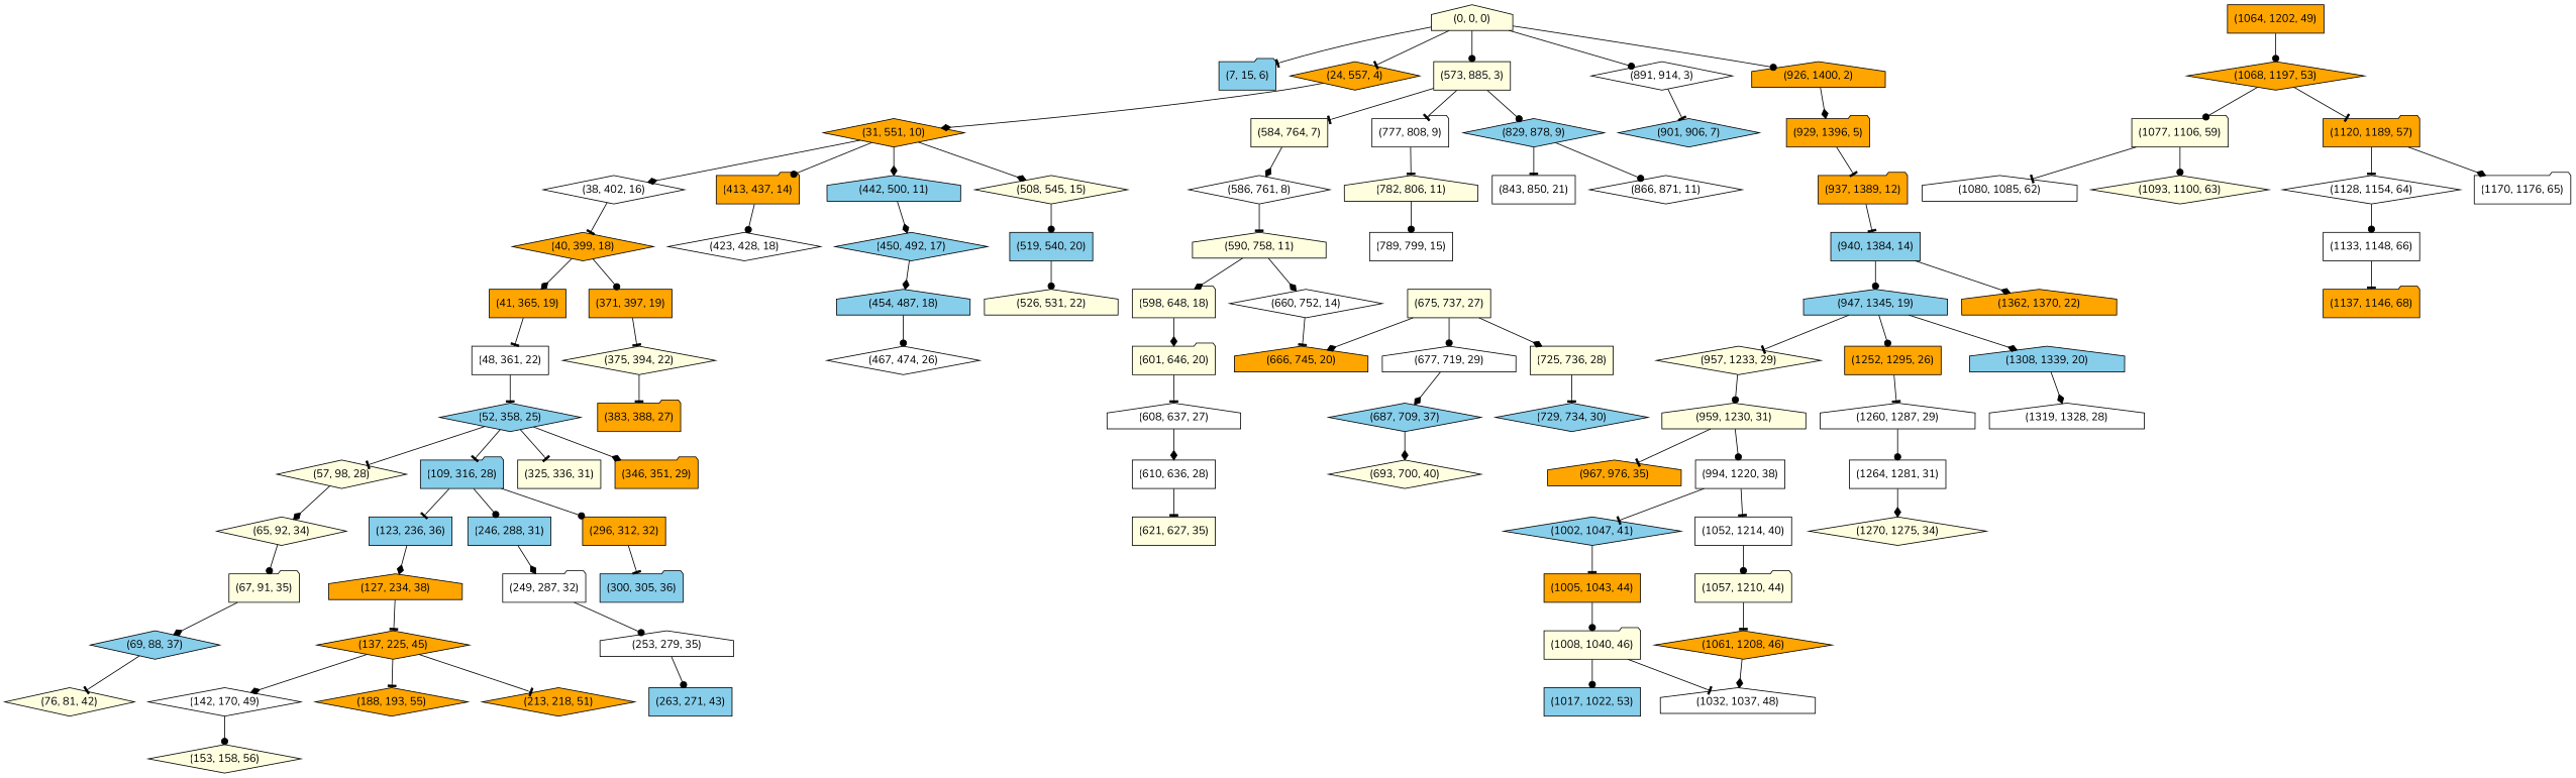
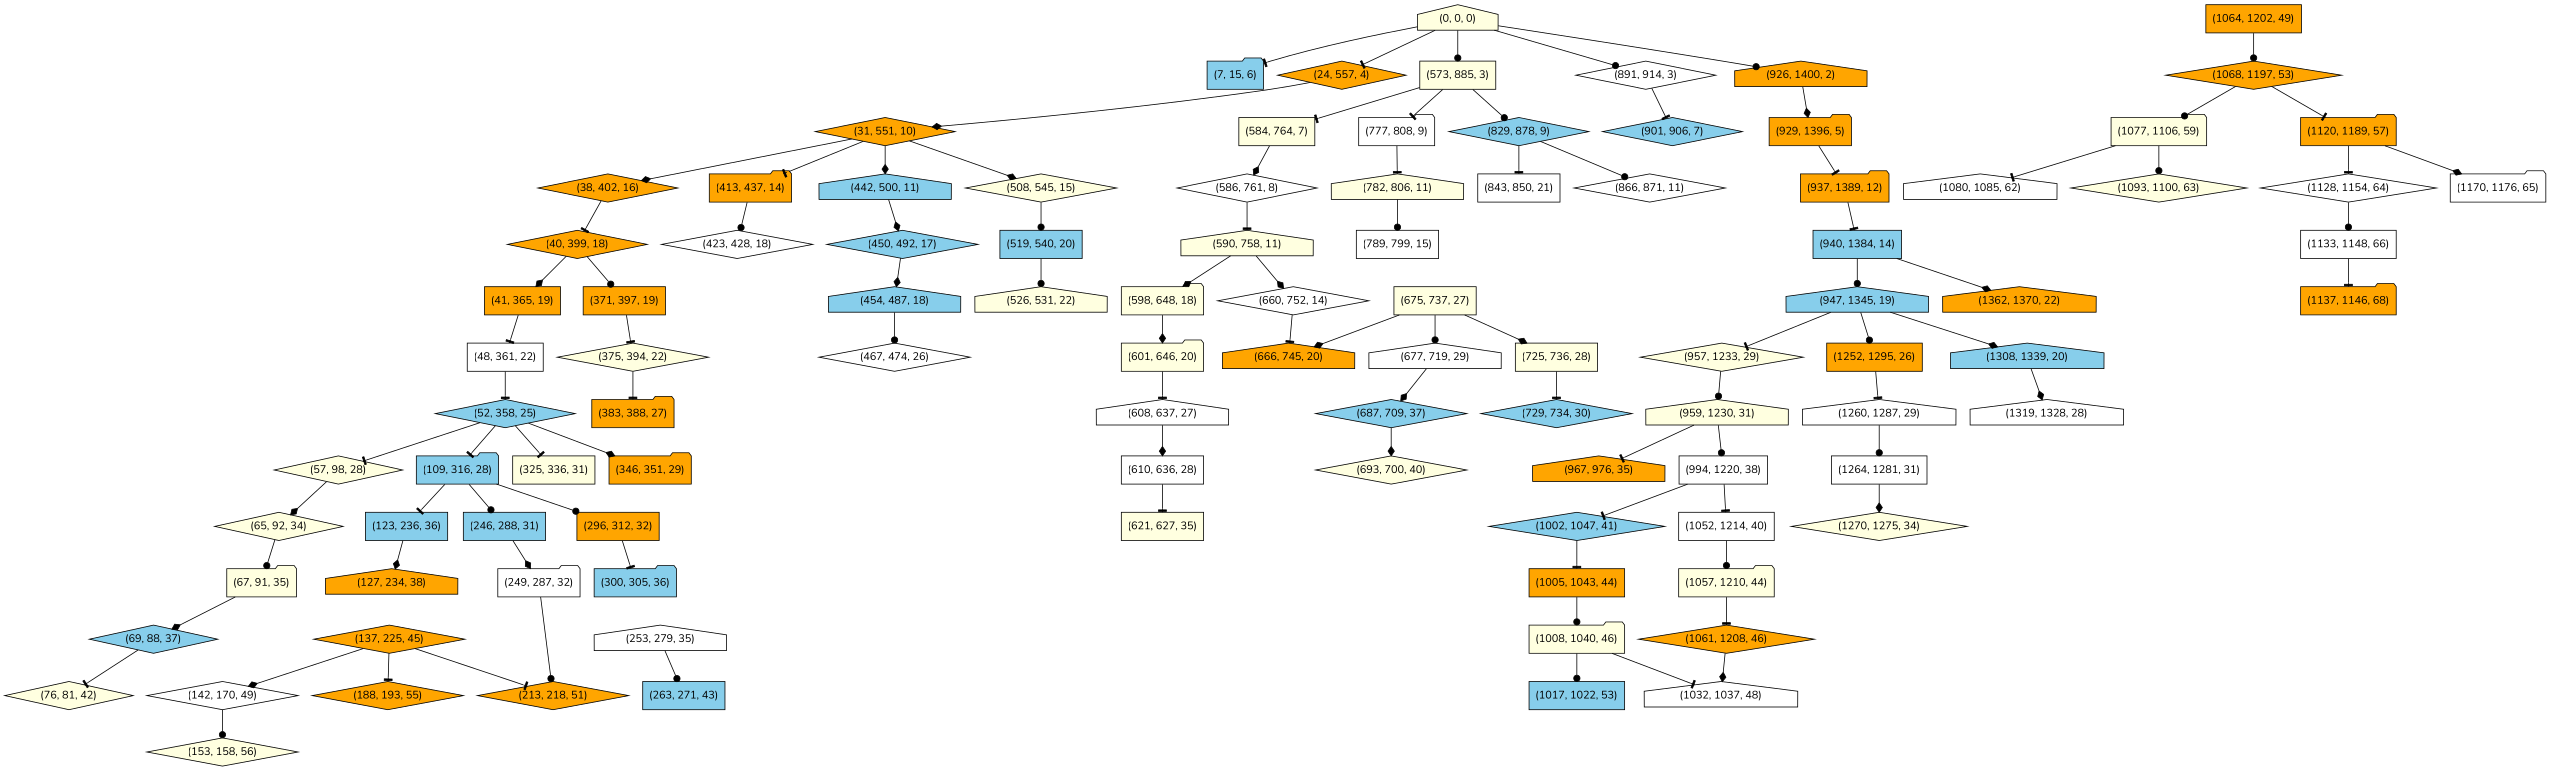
  digraph {
    fontname=Nunito
    node [fillcolor=lightyellow fontname=Nunito shape=diamond style=filled]
    edge [arrowhead=tee fontname=Nunito]
    "(0, 0, 0)" [shape=house]
    n2 [fillcolor=skyblue label="(7, 15, 6)" shape=folder]
    "(24, 557, 4)" [fillcolor=orange]
    "(573, 885, 3)" [shape=box]
    "(891, 914, 3)" [fillcolor=white]
    "(926, 1400, 2)" [fillcolor=orange shape=house]
    "(31, 551, 10)" [fillcolor=orange]
    "(584, 764, 7)" [shape=box]
    "(777, 808, 9)" [fillcolor=white shape=folder]
    "(829, 878, 9)" [fillcolor=skyblue]
    "(901, 906, 7)" [fillcolor=skyblue]
    "(929, 1396, 5)" [fillcolor=orange shape=folder]
-   "(38, 402, 16)" [fillcolor=white]
+   "(38, 402, 16)" [fillcolor=orange]
    "(413, 437, 14)" [fillcolor=orange shape=folder]
    "(442, 500, 11)" [fillcolor=skyblue shape=house]
    "(508, 545, 15)"
    "(40, 399, 18)" [fillcolor=orange]
    "(423, 428, 18)" [fillcolor=white]
    "(450, 492, 17)" [fillcolor=skyblue]
    "(519, 540, 20)" [fillcolor=skyblue shape=box]
    "(41, 365, 19)" [fillcolor=orange shape=box]
    "(371, 397, 19)" [fillcolor=orange shape=box]
    "(48, 361, 22)" [fillcolor=white shape=box]
    "(375, 394, 22)"
    "(52, 358, 25)" [fillcolor=skyblue]
    "(57, 98, 28)"
    "(109, 316, 28)" [fillcolor=skyblue shape=folder]
    "(325, 336, 31)" [shape=box]
    "(346, 351, 29)" [fillcolor=orange shape=folder]
    "(65, 92, 34)"
    "(123, 236, 36)" [fillcolor=skyblue shape=box]
    "(246, 288, 31)" [fillcolor=skyblue shape=box]
    "(296, 312, 32)" [fillcolor=orange shape=box]
    "(67, 91, 35)" [shape=folder]
    "(69, 88, 37)" [fillcolor=skyblue]
    "(76, 81, 42)"
    "(127, 234, 38)" [fillcolor=orange shape=house]
    "(249, 287, 32)" [fillcolor=white shape=folder]
    "(300, 305, 36)" [fillcolor=skyblue shape=folder]
    "(137, 225, 45)" [fillcolor=orange]
    "(142, 170, 49)" [fillcolor=white]
    "(188, 193, 55)" [fillcolor=orange]
    "(213, 218, 51)" [fillcolor=orange]
    "(153, 158, 56)"
    "(253, 279, 35)" [fillcolor=white shape=house]
    "(263, 271, 43)" [fillcolor=skyblue shape=box]
    "(383, 388, 27)" [fillcolor=orange shape=folder]
    "(454, 487, 18)" [fillcolor=skyblue shape=house]
    "(467, 474, 26)" [fillcolor=white]
    "(526, 531, 22)" [shape=house]
    "(586, 761, 8)" [fillcolor=white]
    "(782, 806, 11)" [shape=house]
    "(843, 850, 21)" [fillcolor=white shape=box]
    "(866, 871, 11)" [fillcolor=white]
    "(590, 758, 11)" [shape=house]
    "(598, 648, 18)" [shape=folder]
    "(660, 752, 14)" [fillcolor=white]
    "(601, 646, 20)" [shape=folder]
    "(666, 745, 20)" [fillcolor=orange shape=house]
    "(608, 637, 27)" [fillcolor=white shape=house]
    "(610, 636, 28)" [fillcolor=white shape=box]
    "(621, 627, 35)" [shape=box]
    "(675, 737, 27)" [shape=box]
    "(677, 719, 29)" [fillcolor=white shape=house]
    "(725, 736, 28)" [shape=box]
    "(687, 709, 37)" [fillcolor=skyblue]
    "(729, 734, 30)" [fillcolor=skyblue]
    "(693, 700, 40)"
    "(789, 799, 15)" [fillcolor=white shape=box]
    "(937, 1389, 12)" [fillcolor=orange shape=folder]
    "(940, 1384, 14)" [fillcolor=skyblue shape=box]
    "(947, 1345, 19)" [fillcolor=skyblue shape=house]
    "(1362, 1370, 22)" [fillcolor=orange shape=house]
    "(957, 1233, 29)"
    "(1252, 1295, 26)" [fillcolor=orange shape=box]
    "(1308, 1339, 20)" [fillcolor=skyblue shape=house]
    "(959, 1230, 31)" [shape=house]
    "(1260, 1287, 29)" [fillcolor=white shape=house]
    "(1319, 1328, 28)" [fillcolor=white shape=house]
    "(967, 976, 35)" [fillcolor=orange shape=house]
    "(994, 1220, 38)" [fillcolor=white shape=box]
    "(1002, 1047, 41)" [fillcolor=skyblue]
    "(1052, 1214, 40)" [fillcolor=white shape=box]
    "(1005, 1043, 44)" [fillcolor=orange shape=box]
    "(1057, 1210, 44)" [shape=folder]
    "(1008, 1040, 46)" [shape=folder]
    "(1017, 1022, 53)" [fillcolor=skyblue shape=box]
    "(1032, 1037, 48)" [fillcolor=white shape=house]
    "(1061, 1208, 46)" [fillcolor=orange]
    "(1064, 1202, 49)" [fillcolor=orange shape=box]
    "(1068, 1197, 53)" [fillcolor=orange]
    "(1077, 1106, 59)" [shape=folder]
    "(1120, 1189, 57)" [fillcolor=orange shape=folder]
    "(1080, 1085, 62)" [fillcolor=white shape=house]
    "(1093, 1100, 63)"
    "(1128, 1154, 64)" [fillcolor=white]
    "(1170, 1176, 65)" [fillcolor=white shape=folder]
    "(1133, 1148, 66)" [fillcolor=white shape=box]
    "(1137, 1146, 68)" [fillcolor=orange shape=folder]
    "(1264, 1281, 31)" [fillcolor=white shape=box]
    "(1270, 1275, 34)"
    "(0, 0, 0)" -> n2
    "(0, 0, 0)" -> "(24, 557, 4)"
    "(0, 0, 0)" -> "(573, 885, 3)" [arrowhead=dot]
    "(0, 0, 0)" -> "(891, 914, 3)" [arrowhead=dot]
    "(0, 0, 0)" -> "(926, 1400, 2)" [arrowhead=dot]
    "(24, 557, 4)" -> "(31, 551, 10)" [arrowhead=diamond]
    "(573, 885, 3)" -> "(584, 764, 7)"
    "(573, 885, 3)" -> "(777, 808, 9)"
    "(573, 885, 3)" -> "(829, 878, 9)" [arrowhead=dot]
    "(891, 914, 3)" -> "(901, 906, 7)"
    "(926, 1400, 2)" -> "(929, 1396, 5)" [arrowhead=diamond]
    "(31, 551, 10)" -> "(38, 402, 16)" [arrowhead=diamond]
-   "(31, 551, 10)" -> "(413, 437, 14)" [arrowhead=dot]
+   "(31, 551, 10)" -> "(413, 437, 14)"
    "(31, 551, 10)" -> "(442, 500, 11)" [arrowhead=diamond]
    "(31, 551, 10)" -> "(508, 545, 15)" [arrowhead=diamond]
    "(584, 764, 7)" -> "(586, 761, 8)" [arrowhead=diamond]
    "(777, 808, 9)" -> "(782, 806, 11)"
    "(829, 878, 9)" -> "(843, 850, 21)"
    "(829, 878, 9)" -> "(866, 871, 11)" [arrowhead=dot]
    "(929, 1396, 5)" -> "(937, 1389, 12)"
    "(38, 402, 16)" -> "(40, 399, 18)"
    "(413, 437, 14)" -> "(423, 428, 18)" [arrowhead=dot]
    "(442, 500, 11)" -> "(450, 492, 17)" [arrowhead=diamond]
    "(508, 545, 15)" -> "(519, 540, 20)" [arrowhead=dot]
    "(40, 399, 18)" -> "(41, 365, 19)" [arrowhead=diamond]
    "(40, 399, 18)" -> "(371, 397, 19)" [arrowhead=dot]
    "(450, 492, 17)" -> "(454, 487, 18)" [arrowhead=diamond]
    "(519, 540, 20)" -> "(526, 531, 22)" [arrowhead=dot]
    "(41, 365, 19)" -> "(48, 361, 22)"
    "(371, 397, 19)" -> "(375, 394, 22)"
    "(48, 361, 22)" -> "(52, 358, 25)"
    "(375, 394, 22)" -> "(383, 388, 27)"
    "(52, 358, 25)" -> "(57, 98, 28)"
    "(52, 358, 25)" -> "(109, 316, 28)"
    "(52, 358, 25)" -> "(325, 336, 31)"
    "(52, 358, 25)" -> "(346, 351, 29)" [arrowhead=diamond]
    "(57, 98, 28)" -> "(65, 92, 34)" [arrowhead=diamond]
    "(109, 316, 28)" -> "(123, 236, 36)"
    "(109, 316, 28)" -> "(246, 288, 31)" [arrowhead=dot]
    "(109, 316, 28)" -> "(296, 312, 32)" [arrowhead=dot]
    "(65, 92, 34)" -> "(67, 91, 35)" [arrowhead=dot]
    "(123, 236, 36)" -> "(127, 234, 38)" [arrowhead=diamond]
    "(246, 288, 31)" -> "(249, 287, 32)" [arrowhead=diamond]
    "(296, 312, 32)" -> "(300, 305, 36)"
    "(67, 91, 35)" -> "(69, 88, 37)" [arrowhead=diamond]
    "(69, 88, 37)" -> "(76, 81, 42)"
-   "(127, 234, 38)" -> "(137, 225, 45)"
-   "(249, 287, 32)" -> "(253, 279, 35)" [arrowhead=dot]
+   "(249, 287, 32)" -> "(213, 218, 51)" [arrowhead=dot]
    "(137, 225, 45)" -> "(142, 170, 49)" [arrowhead=diamond]
    "(137, 225, 45)" -> "(188, 193, 55)"
    "(137, 225, 45)" -> "(213, 218, 51)"
    "(142, 170, 49)" -> "(153, 158, 56)" [arrowhead=dot]
    "(253, 279, 35)" -> "(263, 271, 43)" [arrowhead=dot]
    "(454, 487, 18)" -> "(467, 474, 26)" [arrowhead=dot]
    "(586, 761, 8)" -> "(590, 758, 11)"
    "(782, 806, 11)" -> "(789, 799, 15)" [arrowhead=dot]
    "(590, 758, 11)" -> "(598, 648, 18)" [arrowhead=diamond]
    "(590, 758, 11)" -> "(660, 752, 14)" [arrowhead=diamond]
    "(598, 648, 18)" -> "(601, 646, 20)" [arrowhead=diamond]
    "(660, 752, 14)" -> "(666, 745, 20)"
    "(601, 646, 20)" -> "(608, 637, 27)"
    "(608, 637, 27)" -> "(610, 636, 28)" [arrowhead=diamond]
    "(610, 636, 28)" -> "(621, 627, 35)"
    "(675, 737, 27)" -> "(666, 745, 20)" [arrowhead=diamond]
    "(675, 737, 27)" -> "(677, 719, 29)" [arrowhead=dot]
    "(675, 737, 27)" -> "(725, 736, 28)" [arrowhead=diamond]
    "(677, 719, 29)" -> "(687, 709, 37)" [arrowhead=diamond]
    "(725, 736, 28)" -> "(729, 734, 30)"
    "(687, 709, 37)" -> "(693, 700, 40)" [arrowhead=diamond]
    "(937, 1389, 12)" -> "(940, 1384, 14)"
    "(940, 1384, 14)" -> "(947, 1345, 19)" [arrowhead=dot]
    "(940, 1384, 14)" -> "(1362, 1370, 22)" [arrowhead=diamond]
    "(947, 1345, 19)" -> "(957, 1233, 29)"
    "(947, 1345, 19)" -> "(1252, 1295, 26)" [arrowhead=dot]
    "(947, 1345, 19)" -> "(1308, 1339, 20)" [arrowhead=diamond]
    "(957, 1233, 29)" -> "(959, 1230, 31)" [arrowhead=dot]
    "(1252, 1295, 26)" -> "(1260, 1287, 29)"
    "(1308, 1339, 20)" -> "(1319, 1328, 28)" [arrowhead=diamond]
    "(959, 1230, 31)" -> "(967, 976, 35)"
    "(959, 1230, 31)" -> "(994, 1220, 38)" [arrowhead=dot]
    "(1260, 1287, 29)" -> "(1264, 1281, 31)" [arrowhead=dot]
    "(994, 1220, 38)" -> "(1002, 1047, 41)"
    "(994, 1220, 38)" -> "(1052, 1214, 40)"
    "(1002, 1047, 41)" -> "(1005, 1043, 44)"
    "(1052, 1214, 40)" -> "(1057, 1210, 44)" [arrowhead=dot]
    "(1005, 1043, 44)" -> "(1008, 1040, 46)" [arrowhead=dot]
    "(1057, 1210, 44)" -> "(1061, 1208, 46)"
    "(1008, 1040, 46)" -> "(1017, 1022, 53)" [arrowhead=dot]
    "(1008, 1040, 46)" -> "(1032, 1037, 48)"
    "(1061, 1208, 46)" -> "(1032, 1037, 48)" [arrowhead=diamond]
    "(1064, 1202, 49)" -> "(1068, 1197, 53)" [arrowhead=dot]
    "(1068, 1197, 53)" -> "(1077, 1106, 59)" [arrowhead=dot]
    "(1068, 1197, 53)" -> "(1120, 1189, 57)"
    "(1077, 1106, 59)" -> "(1080, 1085, 62)"
    "(1077, 1106, 59)" -> "(1093, 1100, 63)" [arrowhead=dot]
    "(1120, 1189, 57)" -> "(1128, 1154, 64)"
    "(1120, 1189, 57)" -> "(1170, 1176, 65)" [arrowhead=diamond]
    "(1128, 1154, 64)" -> "(1133, 1148, 66)" [arrowhead=dot]
    "(1133, 1148, 66)" -> "(1137, 1146, 68)"
    "(1264, 1281, 31)" -> "(1270, 1275, 34)" [arrowhead=diamond]
  }
